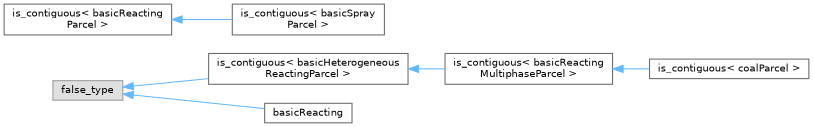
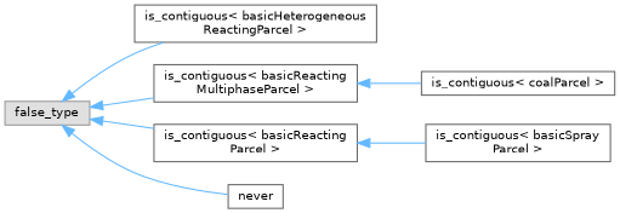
  digraph {
    rankdir=LR
    node [color=grey40 fillcolor=white fontname=Helvetica fontsize=10 shape=box style=filled]
    edge [color=steelblue1 dir=back fontname=Helvetica fontsize=10 labelfontname=Helvetica labelfontsize=10 style=solid]
    n1 [color=grey60 fillcolor="#E0E0E0" height=0.2 label=false_type width=0.4]
    n2 [height=0.2 label="is_contiguous\< basicHeterogeneous\lReactingParcel \>" width=0.4]
    n3 [height=0.2 label="is_contiguous\< basicReacting\lMultiphaseParcel \>" width=0.4]
    n4 [height=0.2 label="is_contiguous\< basicReacting\lParcel \>" width=0.4]
-   n5 [height=0.2 label=basicReacting width=0.4]
+   n5 [height=0.2 label=never width=0.4]
    n6 [height=0.2 label="is_contiguous\< coalParcel \>" width=0.4]
    n7 [height=0.2 label="is_contiguous\< basicSpray\lParcel \>" width=0.4]
    n1 -> n2
-   n2 -> n3
+   n1 -> n3
+   n1 -> n4
    n1 -> n5
    n3 -> n6
    n4 -> n7
  }
